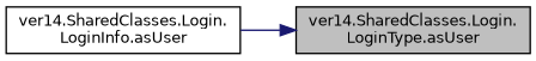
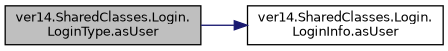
  digraph {
    rankdir=RL
    node [color=black fontname=Helvetica fontsize=10 shape=record style=filled]
    n1 [fillcolor=grey75 fontcolor=black height=0.2 label="ver14.SharedClasses.Login.\lLoginType.asUser" width=0.4]
    n2 [fillcolor=white height=0.2 label="ver14.SharedClasses.Login.\lLoginInfo.asUser" width=0.4]
-   n1 -> n2 [color=midnightblue dir=back fontname=Helvetica fontsize=10 labelfontname=Helvetica labelfontsize=10 style=solid]
+   n2 -> n1 [color=midnightblue dir=back fontname=Helvetica fontsize=10 labelfontname=Helvetica labelfontsize=10 style=solid]
  }
